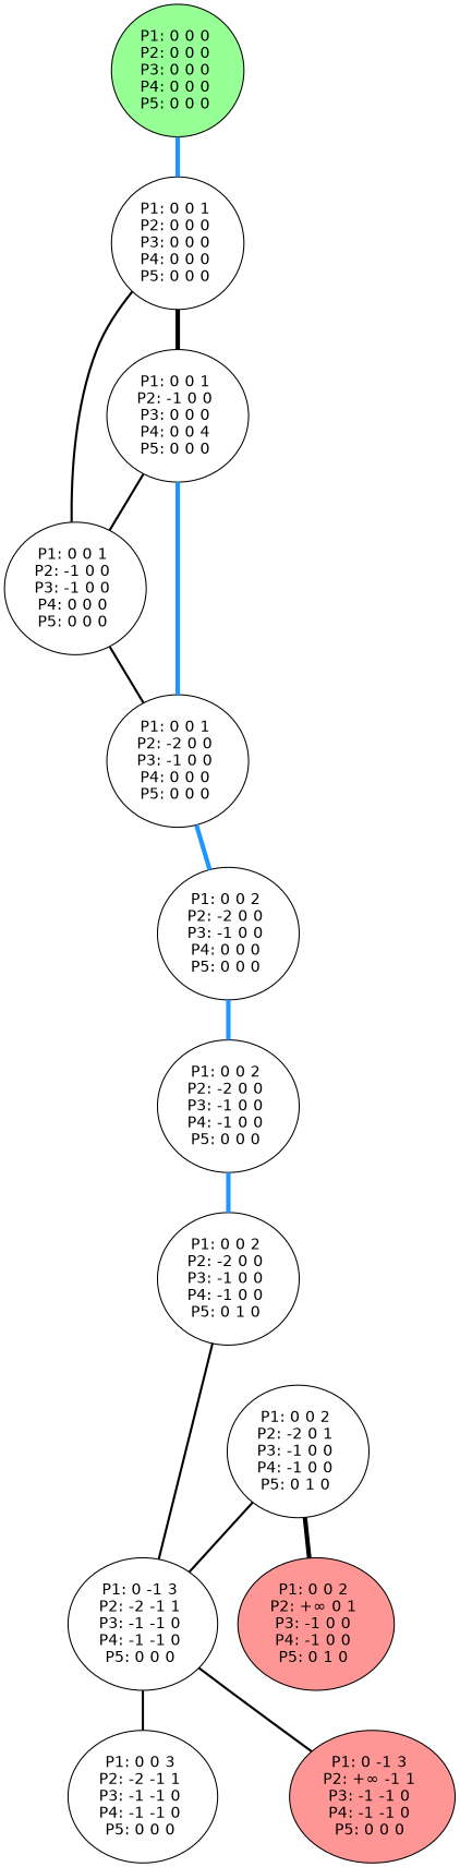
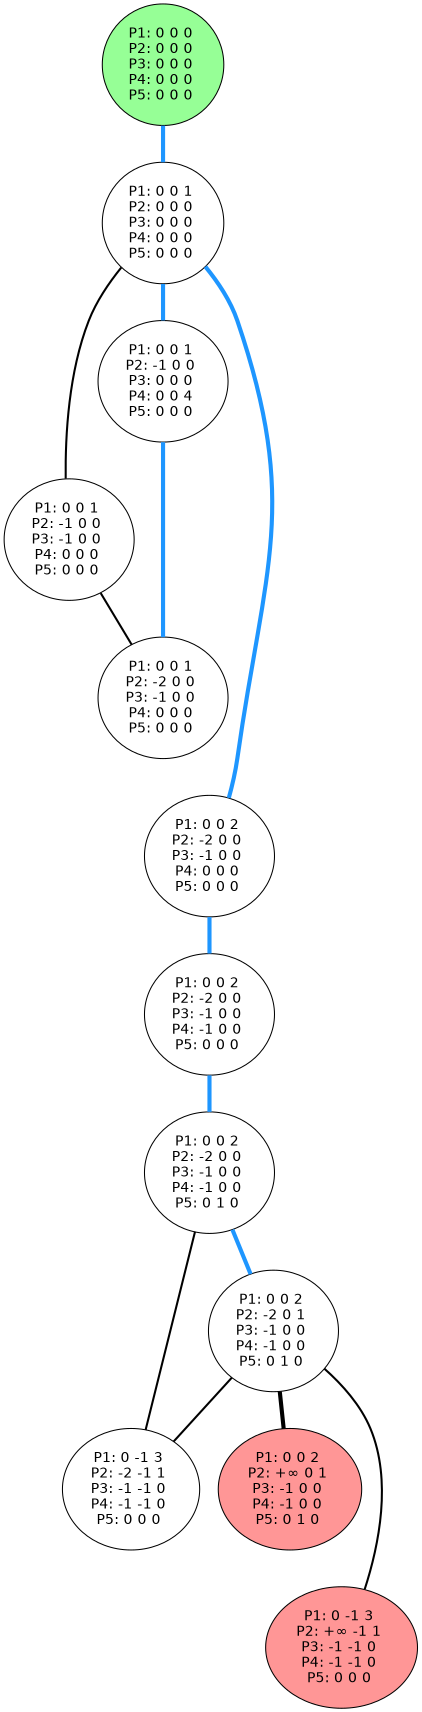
  graph {
    color=black
    fontname="DejaVu Sans"
    node [fontname="DejaVu Sans"]
    edge [color=black fontname="DejaVu Sans" penwidth=4.0 style=bold]
    n1 [fillcolor="#96FF96" label="P1: 0 0 0 \nP2: 0 0 0 \nP3: 0 0 0 \nP4: 0 0 0 \nP5: 0 0 0 \n" style=filled]
    n2 [label="P1: 0 0 1 \nP2: 0 0 0 \nP3: 0 0 0 \nP4: 0 0 0 \nP5: 0 0 0 \n"]
    n3 [label="P1: 0 0 1 \nP2: -1 0 0 \nP3: 0 0 0 \nP4: 0 0 4 \nP5: 0 0 0 \n"]
    n4 [label="P1: 0 0 1 \nP2: -1 0 0 \nP3: -1 0 0 \nP4: 0 0 0 \nP5: 0 0 0 \n"]
    n5 [label="P1: 0 0 1 \nP2: -2 0 0 \nP3: -1 0 0 \nP4: 0 0 0 \nP5: 0 0 0 \n"]
    n6 [label="P1: 0 0 2 \nP2: -2 0 0 \nP3: -1 0 0 \nP4: 0 0 0 \nP5: 0 0 0 \n"]
    n7 [label="P1: 0 0 2 \nP2: -2 0 0 \nP3: -1 0 0 \nP4: -1 0 0 \nP5: 0 0 0 \n"]
    n8 [label="P1: 0 0 2 \nP2: -2 0 0 \nP3: -1 0 0 \nP4: -1 0 0 \nP5: 0 1 0 \n"]
    n9 [label="P1: 0 0 2 \nP2: -2 0 1 \nP3: -1 0 0 \nP4: -1 0 0 \nP5: 0 1 0 \n"]
    n10 [label="P1: 0 -1 3 \nP2: -2 -1 1 \nP3: -1 -1 0 \nP4: -1 -1 0 \nP5: 0 0 0 \n"]
    n11 [fillcolor="#FF9696" label="P1: 0 0 2 \nP2: +∞ 0 1 \nP3: -1 0 0 \nP4: -1 0 0 \nP5: 0 1 0 \n" style=filled]
    n12 [fillcolor="#FF9696" label="P1: 0 -1 3 \nP2: +∞ -1 1 \nP3: -1 -1 0 \nP4: -1 -1 0 \nP5: 0 0 0 \n" style=filled]
-   n13 [label="P1: 0 0 3 \nP2: -2 -1 1 \nP3: -1 -1 0 \nP4: -1 -1 0 \nP5: 0 0 0 \n"]
    n1 -- n2 [color="#1E96FF"]
-   n2 -- n3
+   n2 -- n3 [color="#1E96FF"]
    n2 -- n4 [penwidth=""]
-   n3 -- n4 [penwidth=""]
    n3 -- n5 [color="#1E96FF"]
    n4 -- n5 [penwidth=""]
-   n5 -- n6 [color="#1E96FF"]
+   n2 -- n6 [color="#1E96FF"]
    n6 -- n7 [color="#1E96FF"]
    n7 -- n8 [color="#1E96FF"]
+   n8 -- n9 [color="#1E96FF"]
    n8 -- n10 [penwidth=""]
    n9 -- n10 [penwidth=""]
    n9 -- n11
-   n10 -- n12 [penwidth=""]
-   n10 -- n13 [penwidth=""]
+   n9 -- n12 [penwidth=""]
  }
